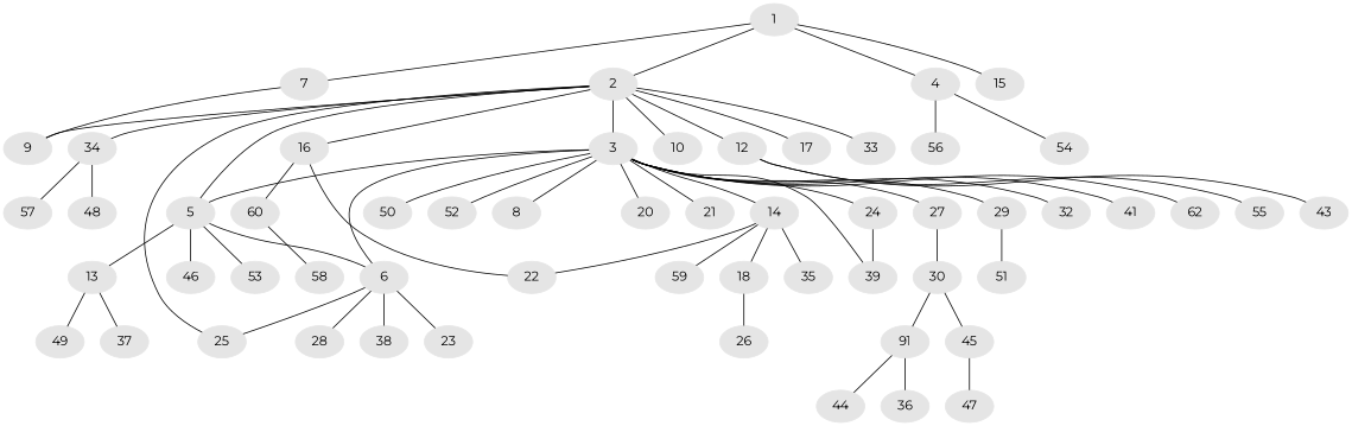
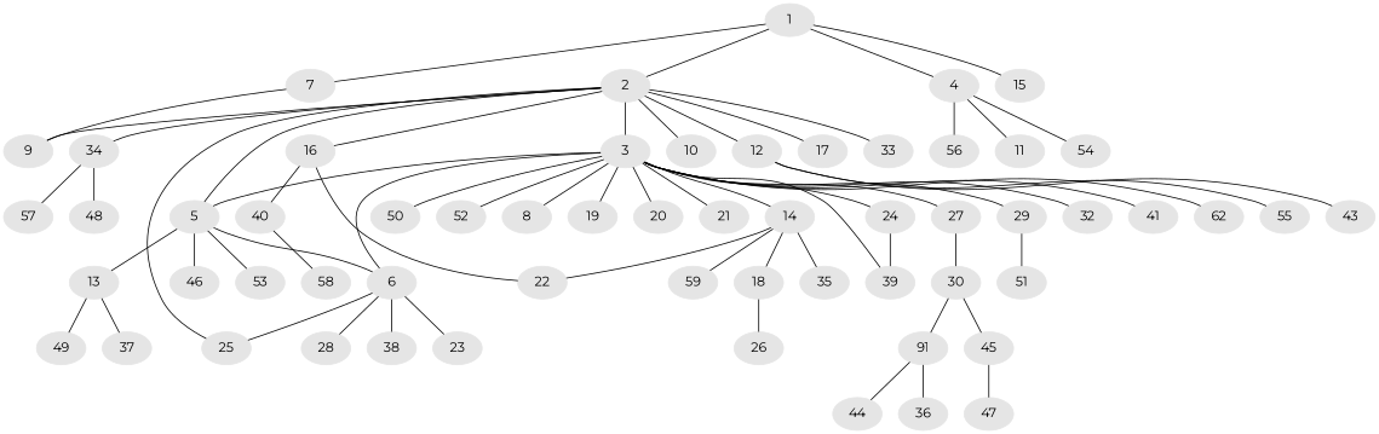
  graph {
    fontname=Montserrat
    node [color=gray90 fontname=Montserrat style=filled]
    edge [fontname=Montserrat]
    1
    2
    4
    7
    15
    3
    5
    9
    10
    12
    16
    17
    25
    33
    34
+   11
    54
    56
    6
    8
    14
+   19
    20
    21
    24
    27
    29
    32
    39
    41
    n31 [label=62]
    50
    52
    13
    46
    53
    43
    55
    22
-   40 [label=60]
+   40
    48
    57
    23
    28
    38
    18
    35
    59
    30
    51
    37
    49
    26
    58
    n55 [label=91]
    45
    36
    44
    47
    1 -- 2
    1 -- 4
    1 -- 7
    1 -- 15
    2 -- 3
    2 -- 5
    2 -- 9
    2 -- 10
    2 -- 12
    2 -- 16
    2 -- 17
    2 -- 25
    2 -- 33
    2 -- 34
+   4 -- 11
    4 -- 54
    4 -- 56
    7 -- 9
    3 -- 5
    3 -- 6
    3 -- 8
    3 -- 14
+   3 -- 19
    3 -- 20
    3 -- 21
    3 -- 24
    3 -- 27
    3 -- 29
    3 -- 32
    3 -- 39
    3 -- 41
    3 -- n31
    3 -- 50
    3 -- 52
    5 -- 6
    5 -- 13
    5 -- 46
    5 -- 53
    12 -- 43
    12 -- 55
    16 -- 22
    16 -- 40
    34 -- 48
    34 -- 57
    6 -- 25
    6 -- 23
    6 -- 28
    6 -- 38
    14 -- 22
    14 -- 18
    14 -- 35
    14 -- 59
    24 -- 39
    27 -- 30
    29 -- 51
    13 -- 37
    13 -- 49
    40 -- 58
    18 -- 26
    30 -- n55
    30 -- 45
    n55 -- 36
    n55 -- 44
    45 -- 47
  }
